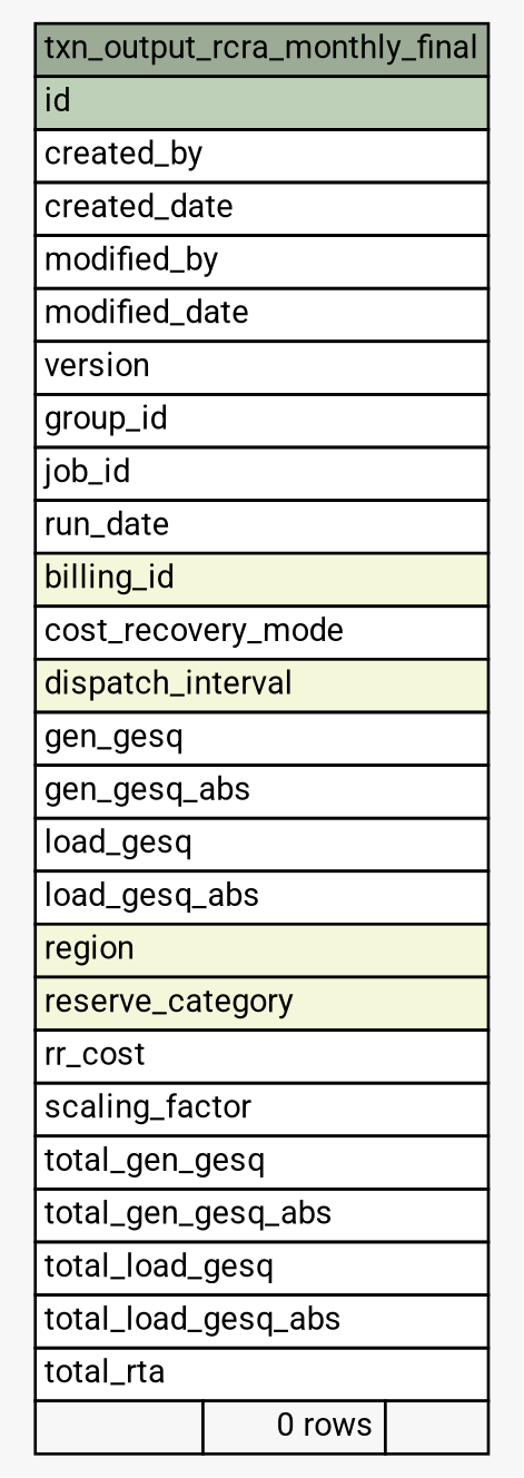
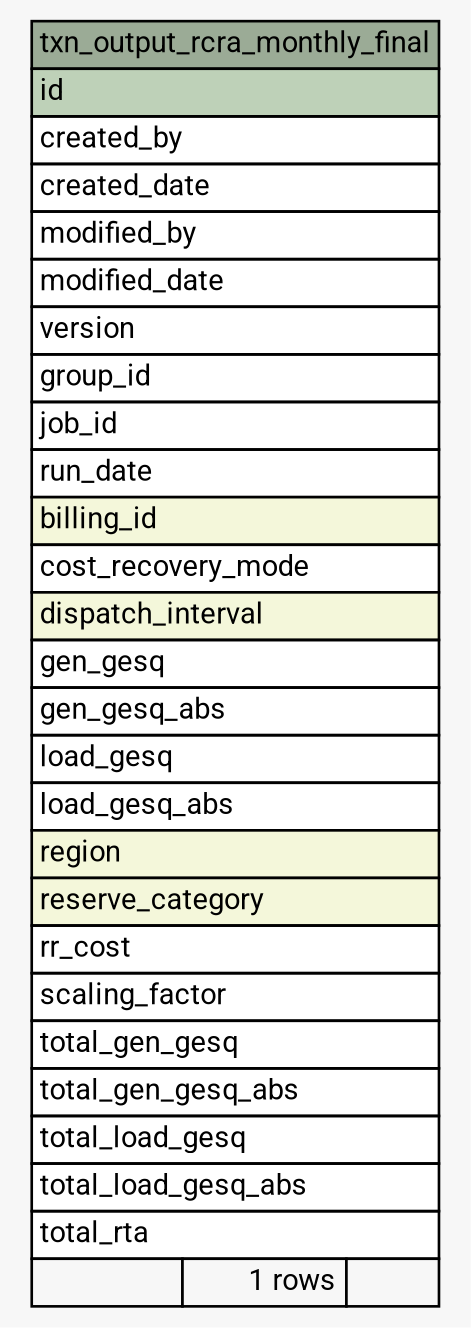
  digraph {
    bgcolor="#f7f7f7"
    fontname=Roboto
    fontsize=11
    nodesep=0.18
    rankdir=RL
    ranksep=0.46
-   n1 [fontname=Roboto fontsize=11 label=<     <TABLE BORDER="0" CELLBORDER="1" CELLSPACING="0" BGCOLOR="#ffffff">       <TR><TD COLSPAN="3" BGCOLOR="#9bab96" ALIGN="CENTER">txn_output_rcra_monthly_final</TD></TR>       <TR><TD PORT="id" COLSPAN="3" BGCOLOR="#bed1b8" ALIGN="LEFT">id</TD></TR>       <TR><TD PORT="created_by" COLSPAN="3" ALIGN="LEFT">created_by</TD></TR>       <TR><TD PORT="created_date" COLSPAN="3" ALIGN="LEFT">created_date</TD></TR>       <TR><TD PORT="modified_by" COLSPAN="3" ALIGN="LEFT">modified_by</TD></TR>       <TR><TD PORT="modified_date" COLSPAN="3" ALIGN="LEFT">modified_date</TD></TR>       <TR><TD PORT="version" COLSPAN="3" ALIGN="LEFT">version</TD></TR>       <TR><TD PORT="group_id" COLSPAN="3" ALIGN="LEFT">group_id</TD></TR>       <TR><TD PORT="job_id" COLSPAN="3" ALIGN="LEFT">job_id</TD></TR>       <TR><TD PORT="run_date" COLSPAN="3" ALIGN="LEFT">run_date</TD></TR>       <TR><TD PORT="billing_id" COLSPAN="3" BGCOLOR="#f4f7da" ALIGN="LEFT">billing_id</TD></TR>       <TR><TD PORT="cost_recovery_mode" COLSPAN="3" ALIGN="LEFT">cost_recovery_mode</TD></TR>       <TR><TD PORT="dispatch_interval" COLSPAN="3" BGCOLOR="#f4f7da" ALIGN="LEFT">dispatch_interval</TD></TR>       <TR><TD PORT="gen_gesq" COLSPAN="3" ALIGN="LEFT">gen_gesq</TD></TR>       <TR><TD PORT="gen_gesq_abs" COLSPAN="3" ALIGN="LEFT">gen_gesq_abs</TD></TR>       <TR><TD PORT="load_gesq" COLSPAN="3" ALIGN="LEFT">load_gesq</TD></TR>       <TR><TD PORT="load_gesq_abs" COLSPAN="3" ALIGN="LEFT">load_gesq_abs</TD></TR>       <TR><TD PORT="region" COLSPAN="3" BGCOLOR="#f4f7da" ALIGN="LEFT">region</TD></TR>       <TR><TD PORT="reserve_category" COLSPAN="3" BGCOLOR="#f4f7da" ALIGN="LEFT">reserve_category</TD></TR>       <TR><TD PORT="rr_cost" COLSPAN="3" ALIGN="LEFT">rr_cost</TD></TR>       <TR><TD PORT="scaling_factor" COLSPAN="3" ALIGN="LEFT">scaling_factor</TD></TR>       <TR><TD PORT="total_gen_gesq" COLSPAN="3" ALIGN="LEFT">total_gen_gesq</TD></TR>       <TR><TD PORT="total_gen_gesq_abs" COLSPAN="3" ALIGN="LEFT">total_gen_gesq_abs</TD></TR>       <TR><TD PORT="total_load_gesq" COLSPAN="3" ALIGN="LEFT">total_load_gesq</TD></TR>       <TR><TD PORT="total_load_gesq_abs" COLSPAN="3" ALIGN="LEFT">total_load_gesq_abs</TD></TR>       <TR><TD PORT="total_rta" COLSPAN="3" ALIGN="LEFT">total_rta</TD></TR>       <TR><TD ALIGN="LEFT" BGCOLOR="#f7f7f7">  </TD><TD ALIGN="RIGHT" BGCOLOR="#f7f7f7">0 rows</TD><TD ALIGN="RIGHT" BGCOLOR="#f7f7f7">  </TD></TR>     </TABLE>> shape=plaintext]
+   n1 [fontname=Roboto fontsize=11 label=<     <TABLE BORDER="0" CELLBORDER="1" CELLSPACING="0" BGCOLOR="#ffffff">       <TR><TD COLSPAN="3" BGCOLOR="#9bab96" ALIGN="CENTER">txn_output_rcra_monthly_final</TD></TR>       <TR><TD PORT="id" COLSPAN="3" BGCOLOR="#bed1b8" ALIGN="LEFT">id</TD></TR>       <TR><TD PORT="created_by" COLSPAN="3" ALIGN="LEFT">created_by</TD></TR>       <TR><TD PORT="created_date" COLSPAN="3" ALIGN="LEFT">created_date</TD></TR>       <TR><TD PORT="modified_by" COLSPAN="3" ALIGN="LEFT">modified_by</TD></TR>       <TR><TD PORT="modified_date" COLSPAN="3" ALIGN="LEFT">modified_date</TD></TR>       <TR><TD PORT="version" COLSPAN="3" ALIGN="LEFT">version</TD></TR>       <TR><TD PORT="group_id" COLSPAN="3" ALIGN="LEFT">group_id</TD></TR>       <TR><TD PORT="job_id" COLSPAN="3" ALIGN="LEFT">job_id</TD></TR>       <TR><TD PORT="run_date" COLSPAN="3" ALIGN="LEFT">run_date</TD></TR>       <TR><TD PORT="billing_id" COLSPAN="3" BGCOLOR="#f4f7da" ALIGN="LEFT">billing_id</TD></TR>       <TR><TD PORT="cost_recovery_mode" COLSPAN="3" ALIGN="LEFT">cost_recovery_mode</TD></TR>       <TR><TD PORT="dispatch_interval" COLSPAN="3" BGCOLOR="#f4f7da" ALIGN="LEFT">dispatch_interval</TD></TR>       <TR><TD PORT="gen_gesq" COLSPAN="3" ALIGN="LEFT">gen_gesq</TD></TR>       <TR><TD PORT="gen_gesq_abs" COLSPAN="3" ALIGN="LEFT">gen_gesq_abs</TD></TR>       <TR><TD PORT="load_gesq" COLSPAN="3" ALIGN="LEFT">load_gesq</TD></TR>       <TR><TD PORT="load_gesq_abs" COLSPAN="3" ALIGN="LEFT">load_gesq_abs</TD></TR>       <TR><TD PORT="region" COLSPAN="3" BGCOLOR="#f4f7da" ALIGN="LEFT">region</TD></TR>       <TR><TD PORT="reserve_category" COLSPAN="3" BGCOLOR="#f4f7da" ALIGN="LEFT">reserve_category</TD></TR>       <TR><TD PORT="rr_cost" COLSPAN="3" ALIGN="LEFT">rr_cost</TD></TR>       <TR><TD PORT="scaling_factor" COLSPAN="3" ALIGN="LEFT">scaling_factor</TD></TR>       <TR><TD PORT="total_gen_gesq" COLSPAN="3" ALIGN="LEFT">total_gen_gesq</TD></TR>       <TR><TD PORT="total_gen_gesq_abs" COLSPAN="3" ALIGN="LEFT">total_gen_gesq_abs</TD></TR>       <TR><TD PORT="total_load_gesq" COLSPAN="3" ALIGN="LEFT">total_load_gesq</TD></TR>       <TR><TD PORT="total_load_gesq_abs" COLSPAN="3" ALIGN="LEFT">total_load_gesq_abs</TD></TR>       <TR><TD PORT="total_rta" COLSPAN="3" ALIGN="LEFT">total_rta</TD></TR>       <TR><TD ALIGN="LEFT" BGCOLOR="#f7f7f7">  </TD><TD ALIGN="RIGHT" BGCOLOR="#f7f7f7">1 rows</TD><TD ALIGN="RIGHT" BGCOLOR="#f7f7f7">  </TD></TR>     </TABLE>> shape=plaintext]
  }
